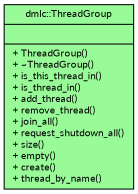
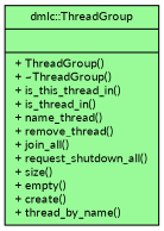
  digraph {
    fontname=Lato
-   n1 [color=black fillcolor=palegreen fontcolor=black fontname=Lato fontsize=10 height=0.2 label="{dmlc::ThreadGroup\n||+ ThreadGroup()\l+ ~ThreadGroup()\l+ is_this_thread_in()\l+ is_thread_in()\l+ add_thread()\l+ remove_thread()\l+ join_all()\l+ request_shutdown_all()\l+ size()\l+ empty()\l+ create()\l+ thread_by_name()\l}" shape=record style=filled width=0.4]
+   n1 [color=black fillcolor=palegreen fontcolor=black fontname=Lato fontsize=10 height=0.2 label="{dmlc::ThreadGroup\n||+ ThreadGroup()\l+ ~ThreadGroup()\l+ is_this_thread_in()\l+ is_thread_in()\l+ name_thread()\l+ remove_thread()\l+ join_all()\l+ request_shutdown_all()\l+ size()\l+ empty()\l+ create()\l+ thread_by_name()\l}" shape=record style=filled width=0.4]
  }
